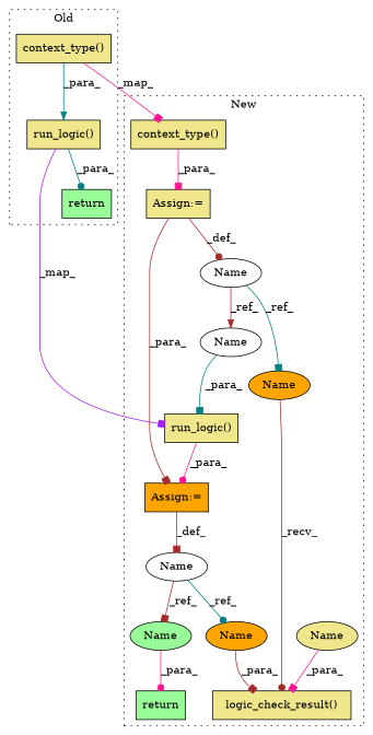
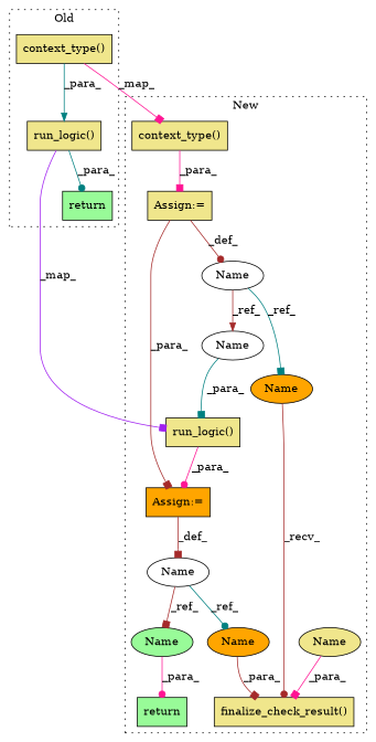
  digraph {
    fontname="DejaVu Serif"
    node [a=87 l=7 shape=box style=filled fillcolor=khaki fontname="DejaVu Serif"]
    edge [color=brown arrowhead=box fontname="DejaVu Serif"]
    n1 [a=75 l="15,1" label="run_logic()" s="3058,3232"]
    n2 [a=75 l="63,57" label="context_type()" s="3073,3175"]
    n3 [a=93 label=return s=3051 fillcolor=palegreen]
    n4 [a=75 l="15,1" label="run_logic()" s="2586,2608"]
-   n5 [a=75 l="30,1" label="logic_check_result()" s="2618,2660"]
+   n5 [a=75 l="30,1" label="finalize_check_result()" s="2618,2660"]
    n6 [a=75 l="63,57" label="context_type()" s="2409,2511"]
    n7 [label=Name s=2399 shape=ellipse fillcolor=white]
    n8 [l=6 label=Name s=2577 shape=ellipse fillcolor=white]
    n9 [a=93 label=return s=2670 fillcolor=palegreen]
    n10 [a=68 l=3 label="Assign:=" s=2583 fillcolor=orange]
    n11 [a=68 l=3 label="Assign:=" s=2406]
    n12 [l=4 label=Name s=2656 shape=ellipse]
    n13 [label=Name s=2601 shape=ellipse fillcolor=white]
    n14 [label=Name s=2618 shape=ellipse fillcolor=orange]
    n15 [l=6 label=Name s=2677 shape=ellipse fillcolor=palegreen]
    n16 [l=6 label=Name s=2648 shape=ellipse fillcolor=orange]
    subgraph cluster_1 {
      label=Old
      style=dotted
      n1
      n2
      n3
    }
    subgraph cluster_2 {
      label=New
      style=dotted
      n4
      n5
      n6
      n7
      n8
      n9
      n10
      n11
      n12
      n13
      n14
      n15
      n16
    }
    n1 -> n3 [label=_para_ color=teal arrowhead=dot]
    n1 -> n4 [label=_map_ color=purple]
    n2 -> n1 [label=_para_ color=teal arrowhead=normal]
    n2 -> n6 [label=_map_ color=deeppink]
    n4 -> n10 [label=_para_ color=deeppink arrowhead=dot]
    n6 -> n11 [label=_para_ color=deeppink]
    n7 -> n13 [label=_ref_ arrowhead=normal]
    n7 -> n14 [label=_ref_ color=teal]
    n8 -> n15 [label=_ref_]
    n8 -> n16 [label=_ref_ color=teal arrowhead=dot]
    n10 -> n8 [label=_def_]
    n11 -> n7 [label=_def_ arrowhead=dot]
    n11 -> n10 [label=_para_]
    n12 -> n5 [label=_para_ color=deeppink]
    n13 -> n4 [label=_para_ color=teal]
    n14 -> n5 [label=_recv_ arrowhead=dot]
    n15 -> n9 [label=_para_ color=deeppink arrowhead=dot]
    n16 -> n5 [label=_para_]
  }
